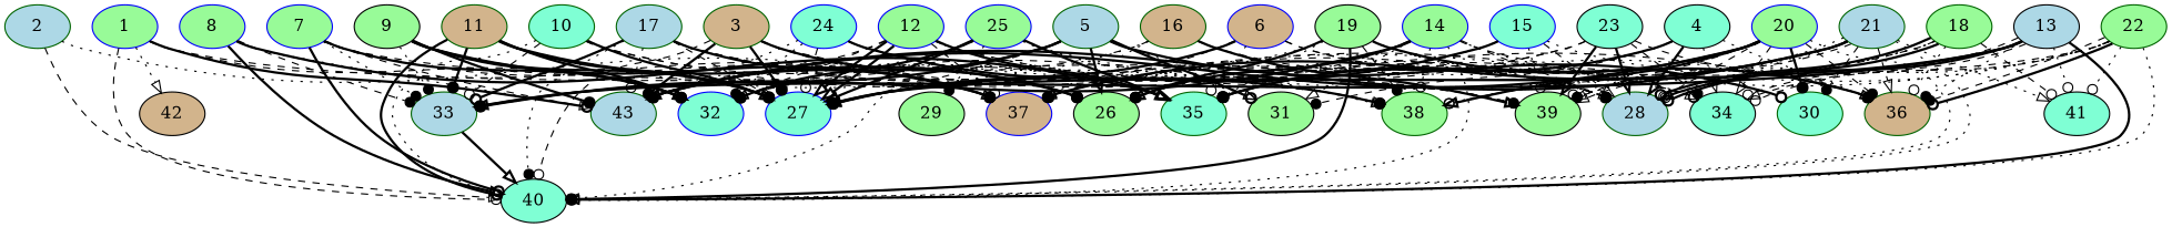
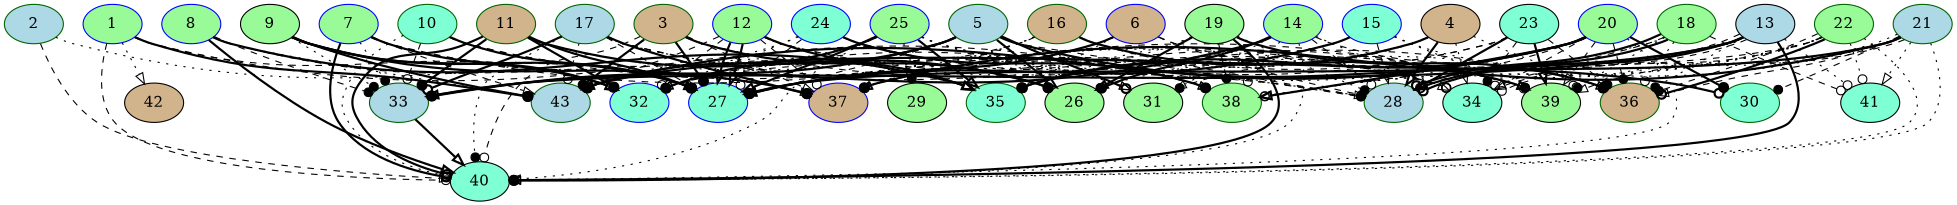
  digraph {
    node [alpha=0.08 color=darkgreen fillcolor=palegreen style=filled]
    edge [arrowhead=onormal style=dashed]
    1 [alpha=0.13 color=blue expect_size=391017723658007104]
    32 [color=blue expect_size=245194793699468378112 fillcolor=aquamarine]
    38 [alpha=0.10 expect_size=1043823184914733312]
    40 [alpha=0.02 color=black expect_size=1895079137662585536512 fillcolor=aquamarine]
    42 [alpha=0.18 color=black expect_size=1198661722508886016000 fillcolor=tan]
    43 [alpha=0.02 expect_size=1022868202008111742976 fillcolor=lightblue]
    2 [alpha=0.09 expect_size=1937965105962549248000 fillcolor=lightblue]
    37 [alpha=0.03 color=blue expect_size=1014475310515894616064 fillcolor=tan]
    3 [alpha=0.06 expect_size=247439873601862560 fillcolor=tan]
    26 [alpha=0.18 color=black expect_size=77142893827825920]
    27 [alpha=0.04 color=blue expect_size=5595701007676888 fillcolor=aquamarine]
    36 [alpha=0.19 expect_size=283984047894139552 fillcolor=tan]
-   4 [alpha=0.03 color=black expect_size=866047567363020161024 fillcolor=aquamarine]
+   4 [alpha=0.03 color=black expect_size=866047567363020161024 fillcolor=tan]
    28 [expect_size=2049573266687543738368 fillcolor=lightblue]
    31 [alpha=0.02 color=black expect_size=25209018074042992]
    34 [alpha=0.11 color=black expect_size=349039692565933195264 fillcolor=aquamarine]
    35 [alpha=0.01 expect_size=393097579789288 fillcolor=aquamarine]
    5 [alpha=0.07 expect_size=703311125872911872 fillcolor=lightblue]
    30 [alpha=0.05 expect_size=248864497265364704 fillcolor=aquamarine]
    33 [alpha=0.07 expect_size=156955714001442688 fillcolor=lightblue]
    6 [alpha=0.04 color=blue expect_size=115886911662687664 fillcolor=tan]
    7 [alpha=0.12 color=blue expect_size=366486477795753984000]
    39 [color=black expect_size=2274500035334260129792]
    8 [alpha=0.06 color=blue expect_size=2252642118345181626368]
    9 [alpha=0.09 color=black expect_size=12890449674454616]
    10 [alpha=0.02 expect_size=1449624384569344000000 fillcolor=aquamarine]
    11 [alpha=0.00 expect_size=6114287363899232 fillcolor=tan]
    12 [alpha=0.11 color=blue expect_size=60726681152430536]
    13 [alpha=0.14 color=black expect_size=575582546065155712 fillcolor=lightblue]
    41 [alpha=0.11 color=black expect_size=1896573090402402304 fillcolor=aquamarine]
    14 [alpha=0.14 color=blue expect_size=977119453369055]
    15 [alpha=0.14 color=blue expect_size=1244900572378706688 fillcolor=aquamarine]
    16 [alpha=0.15 expect_size=44865275000180965376 fillcolor=tan]
    17 [alpha=0.00 expect_size=3618458055156412 fillcolor=lightblue]
    18 [alpha=0.16 expect_size=317524154951462289408]
    19 [alpha=0.18 color=black expect_size=1164597996306825216000]
    20 [alpha=0.13 color=blue expect_size=2189508013128672]
    21 [alpha=0.12 expect_size=6866535441723160 fillcolor=lightblue]
    22 [alpha=0.05 expect_size=7796173815196368]
    23 [alpha=0.01 color=black expect_size=1471595945694068736000 fillcolor=aquamarine]
    24 [color=blue expect_size=843000453738616 fillcolor=aquamarine]
    25 [alpha=0.09 color=blue expect_size=10280764842882976]
    29 [alpha=0.03 color=black expect_size=407004604790561024]
    1 -> 32 [arrowhead=odot]
    1 -> 38
    1 -> 40 [arrowhead=odot]
    1 -> 42 [style=dotted]
    1 -> 43 [arrowhead=odot style=bold]
    2 -> 40
    2 -> 37 [style=dotted]
    3 -> 40 [arrowhead=odot]
    3 -> 43 [arrowhead=dot style=bold]
    3 -> 37
    3 -> 26 [arrowhead=dot style=bold]
    3 -> 27 [arrowhead=dot style=bold]
    3 -> 36 [arrowhead=odot]
    4 -> 37 [style=dotted]
    4 -> 36 [arrowhead=odot style=dotted]
    4 -> 28 [style=bold]
    4 -> 31 [arrowhead=dot]
    4 -> 34 [style=dotted]
    4 -> 35 [arrowhead=dot style=bold]
    5 -> 38 [style=dotted]
    5 -> 43 [arrowhead=odot style=bold]
    5 -> 26 [style=bold]
    5 -> 27
    5 -> 28 [arrowhead=dot]
    5 -> 31 [arrowhead=odot style=bold]
    5 -> 30 [arrowhead=odot style=bold]
    5 -> 33 [arrowhead=dot style=bold]
    33 -> 40 [style=bold]
    6 -> 37 [arrowhead=odot]
    6 -> 27 [arrowhead=dot style=bold]
    6 -> 28 [arrowhead=odot]
    6 -> 34 [arrowhead=odot]
    6 -> 35 [arrowhead=odot style=dotted]
    7 -> 32 [style=bold]
    7 -> 40 [arrowhead=odot style=bold]
    7 -> 43
    7 -> 37 [arrowhead=dot]
    7 -> 27 [arrowhead=dot]
    7 -> 33 [arrowhead=dot style=dotted]
    7 -> 39 [arrowhead=odot]
    8 -> 40 [style=bold]
    8 -> 43 [arrowhead=odot style=dotted]
    8 -> 37 [arrowhead=odot]
    8 -> 35 [style=bold]
    8 -> 33 [arrowhead=dot]
    9 -> 32 [style=bold]
    9 -> 43 [arrowhead=dot style=bold]
    9 -> 37 [arrowhead=odot style=bold]
    9 -> 27 [arrowhead=odot style=bold]
    9 -> 33 [arrowhead=dot style=dotted]
    10 -> 40 [style=dotted]
    10 -> 27 [style=bold]
    10 -> 34 [arrowhead=odot]
    10 -> 35
    10 -> 33 [arrowhead=odot]
    11 -> 32 [arrowhead=dot style=bold]
    11 -> 38 [arrowhead=odot style=dotted]
    11 -> 40 [arrowhead=odot style=bold]
    11 -> 26 [arrowhead=dot style=bold]
    11 -> 27 [arrowhead=dot style=bold]
    11 -> 35 [style=dotted]
    11 -> 33 [arrowhead=dot style=bold]
    12 -> 32 [arrowhead=odot]
    12 -> 43 [arrowhead=odot]
    12 -> 37 [arrowhead=odot]
    12 -> 27 [style=bold]
    12 -> 27 [style=bold]
    12 -> 28 [arrowhead=dot style=dotted]
    12 -> 34 [arrowhead=odot]
    12 -> 35 [style=bold]
    13 -> 40 [arrowhead=dot style=bold]
    13 -> 27 [style=bold]
    13 -> 36 [arrowhead=dot style=dotted]
    13 -> 28 [style=bold]
    13 -> 34 [arrowhead=odot]
    13 -> 34 [arrowhead=odot]
    13 -> 33 [style=bold]
    13 -> 41 [arrowhead=odot style=dotted]
    14 -> 38 [arrowhead=odot style=dotted]
    14 -> 40 [style=dotted]
    14 -> 26 [arrowhead=odot style=bold]
    14 -> 36
    14 -> 28 [arrowhead=odot]
    14 -> 31 [style=dotted]
    14 -> 34 [style=dotted]
    14 -> 35 [arrowhead=odot]
    14 -> 33 [arrowhead=odot style=bold]
    15 -> 37 [arrowhead=odot]
    15 -> 27 [arrowhead=dot style=bold]
    15 -> 36 [arrowhead=dot style=dotted]
    15 -> 28
    15 -> 39 [arrowhead=odot style=dotted]
    16 -> 32
    16 -> 37 [style=dotted]
    16 -> 27 [arrowhead=dot style=dotted]
    16 -> 28 [arrowhead=odot]
    16 -> 39 [style=bold]
    17 -> 40 [arrowhead=dot style=dotted]
    17 -> 43 [arrowhead=odot style=dotted]
    17 -> 37 [arrowhead=dot style=bold]
    17 -> 26 [arrowhead=odot style=dotted]
    17 -> 27
    17 -> 28
    17 -> 33 [arrowhead=odot style=bold]
    17 -> 39 [arrowhead=dot]
    18 -> 38 [arrowhead=odot]
    18 -> 26 [arrowhead=dot style=dotted]
    18 -> 36 [arrowhead=odot style=dotted]
    18 -> 28 [arrowhead=odot style=bold]
    18 -> 28 [arrowhead=odot style=bold]
    18 -> 39 [arrowhead=odot style=dotted]
    18 -> 41 [arrowhead=odot]
    19 -> 38 [arrowhead=dot]
    19 -> 40 [arrowhead=dot style=bold]
    19 -> 43 [style=dotted]
    19 -> 26 [style=bold]
    19 -> 36 [arrowhead=odot style=bold]
    19 -> 28 [arrowhead=dot style=dotted]
    19 -> 35 [arrowhead=dot style=dotted]
    20 -> 38 [style=bold]
    20 -> 40 [style=dotted]
    20 -> 43 [arrowhead=dot style=bold]
    20 -> 27 [arrowhead=dot style=dotted]
    20 -> 36 [arrowhead=dot]
    20 -> 28 [arrowhead=odot]
    20 -> 34
    20 -> 35 [arrowhead=dot style=bold]
    20 -> 30 [arrowhead=dot style=bold]
    20 -> 39
    21 -> 38 [style=dotted]
    21 -> 40 [arrowhead=dot style=dotted]
    21 -> 43 [style=bold]
    21 -> 37 [arrowhead=dot style=bold]
    21 -> 36
    21 -> 28 [arrowhead=odot style=dotted]
-   21 -> 35 [arrowhead=odot]
    21 -> 30 [arrowhead=dot]
    21 -> 39 [arrowhead=odot style=dotted]
    21 -> 39
    21 -> 41 [style=dotted]
    22 -> 32 [arrowhead=dot]
    22 -> 38 [arrowhead=odot style=dotted]
    22 -> 40 [style=dotted]
    22 -> 37 [arrowhead=odot style=dotted]
    22 -> 36 [arrowhead=dot]
    22 -> 36 [arrowhead=odot style=bold]
    22 -> 34
    22 -> 39 [arrowhead=dot style=dotted]
    22 -> 41 [arrowhead=odot style=dotted]
    23 -> 32
    23 -> 37
    23 -> 36 [arrowhead=dot]
    23 -> 28 [style=bold]
    23 -> 34 [arrowhead=dot]
    23 -> 39 [style=bold]
    24 -> 32 [arrowhead=dot style=dotted]
    24 -> 38 [arrowhead=odot style=bold]
    24 -> 43 [arrowhead=odot style=dotted]
    24 -> 27 [arrowhead=odot]
    24 -> 31 [style=dotted]
    24 -> 39
    25 -> 32 [arrowhead=odot style=bold]
    25 -> 38 [arrowhead=dot style=dotted]
    25 -> 40 [style=dotted]
    25 -> 43 [arrowhead=dot style=dotted]
    25 -> 27 [style=bold]
    25 -> 36 [style=dotted]
    25 -> 31 [style=dotted]
    25 -> 35 [style=bold]
    25 -> 29 [arrowhead=dot style=dotted]
  }
